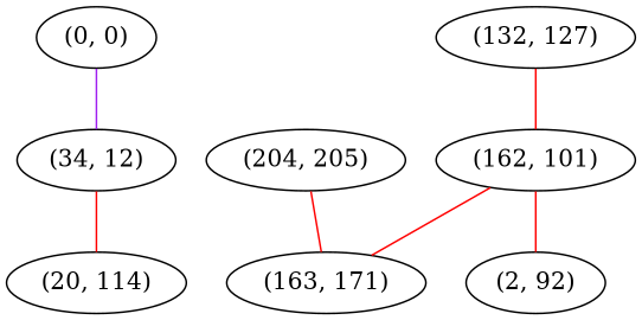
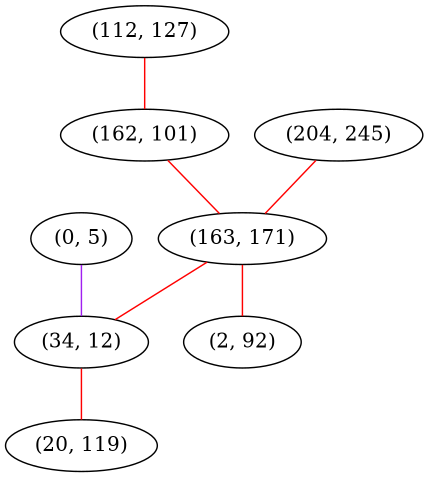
  graph {
    edge [color=red weight=1]
    n1 [label="(34, 12)"]
-   "(0, 0)"
-   "(20, 114)"
+   "(0, 0)" [label="(0, 5)"]
+   "(20, 114)" [label="(20, 119)"]
    n4 [label="(162, 101)"]
-   "(112, 127)" [label="(132, 127)"]
+   "(112, 127)"
    "(163, 171)"
    n7 [label="(2, 92)"]
-   "(204, 205)"
+   "(204, 205)" [label="(204, 245)"]
    n1 -- "(20, 114)"
    "(0, 0)" -- n1 [color=purple weight=4]
    n4 -- "(163, 171)"
-   n4 -- n7
+   "(163, 171)" -- n7
    "(112, 127)" -- n4
+   "(163, 171)" -- n1
    "(204, 205)" -- "(163, 171)"
  }
